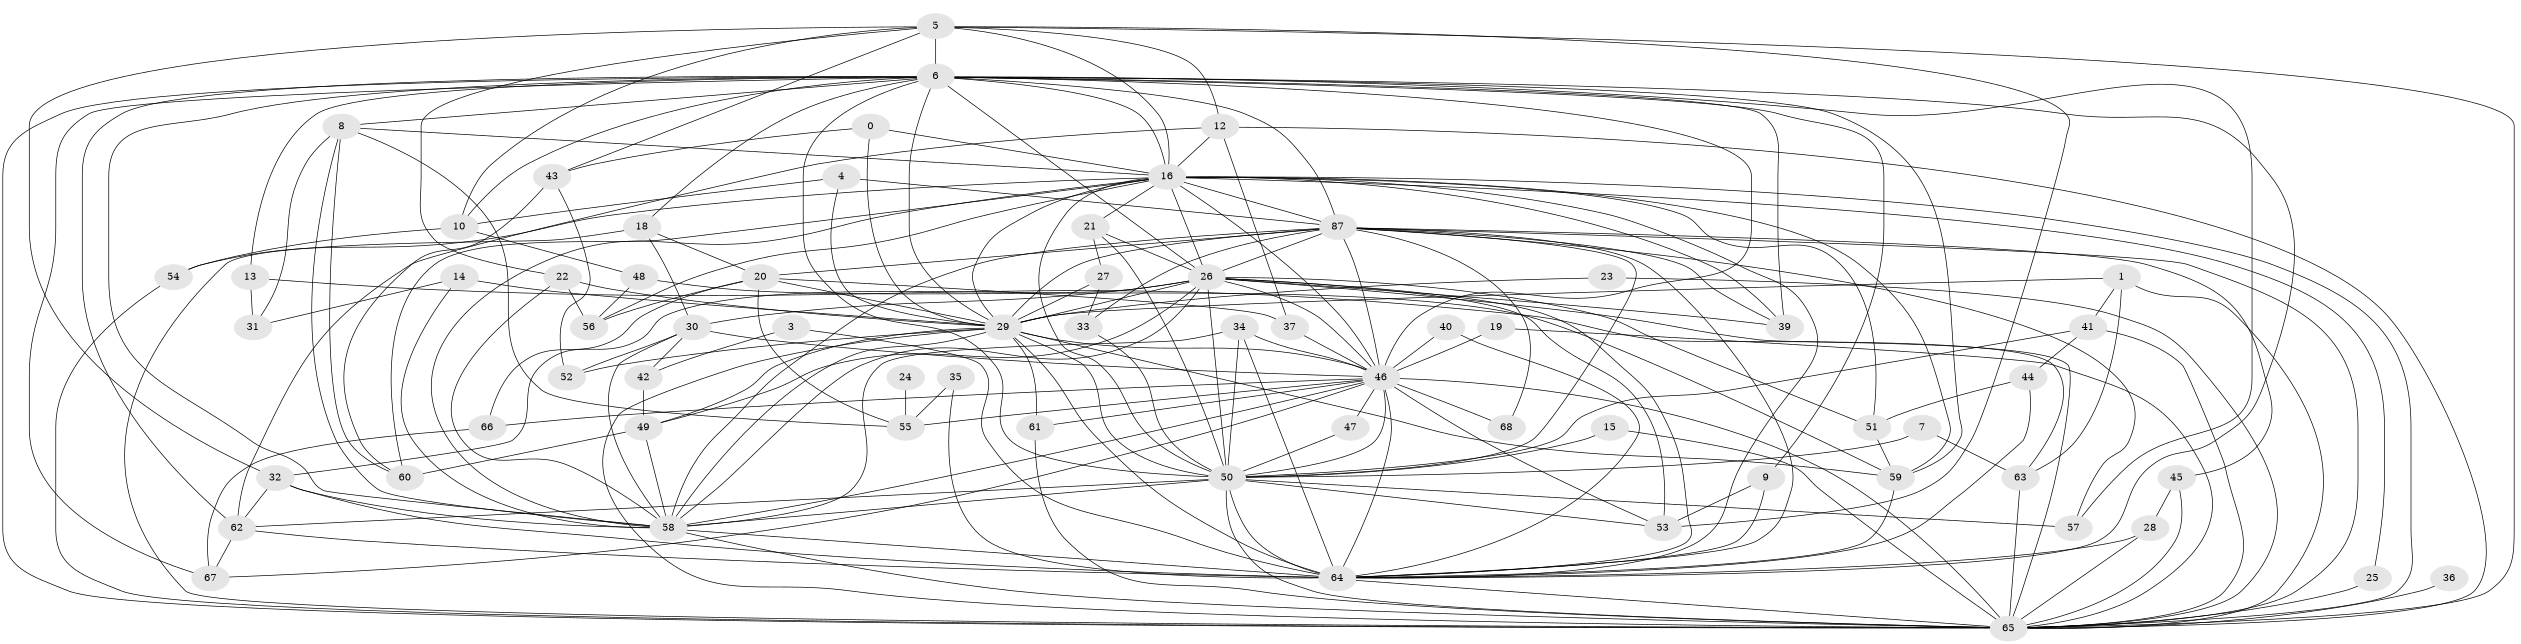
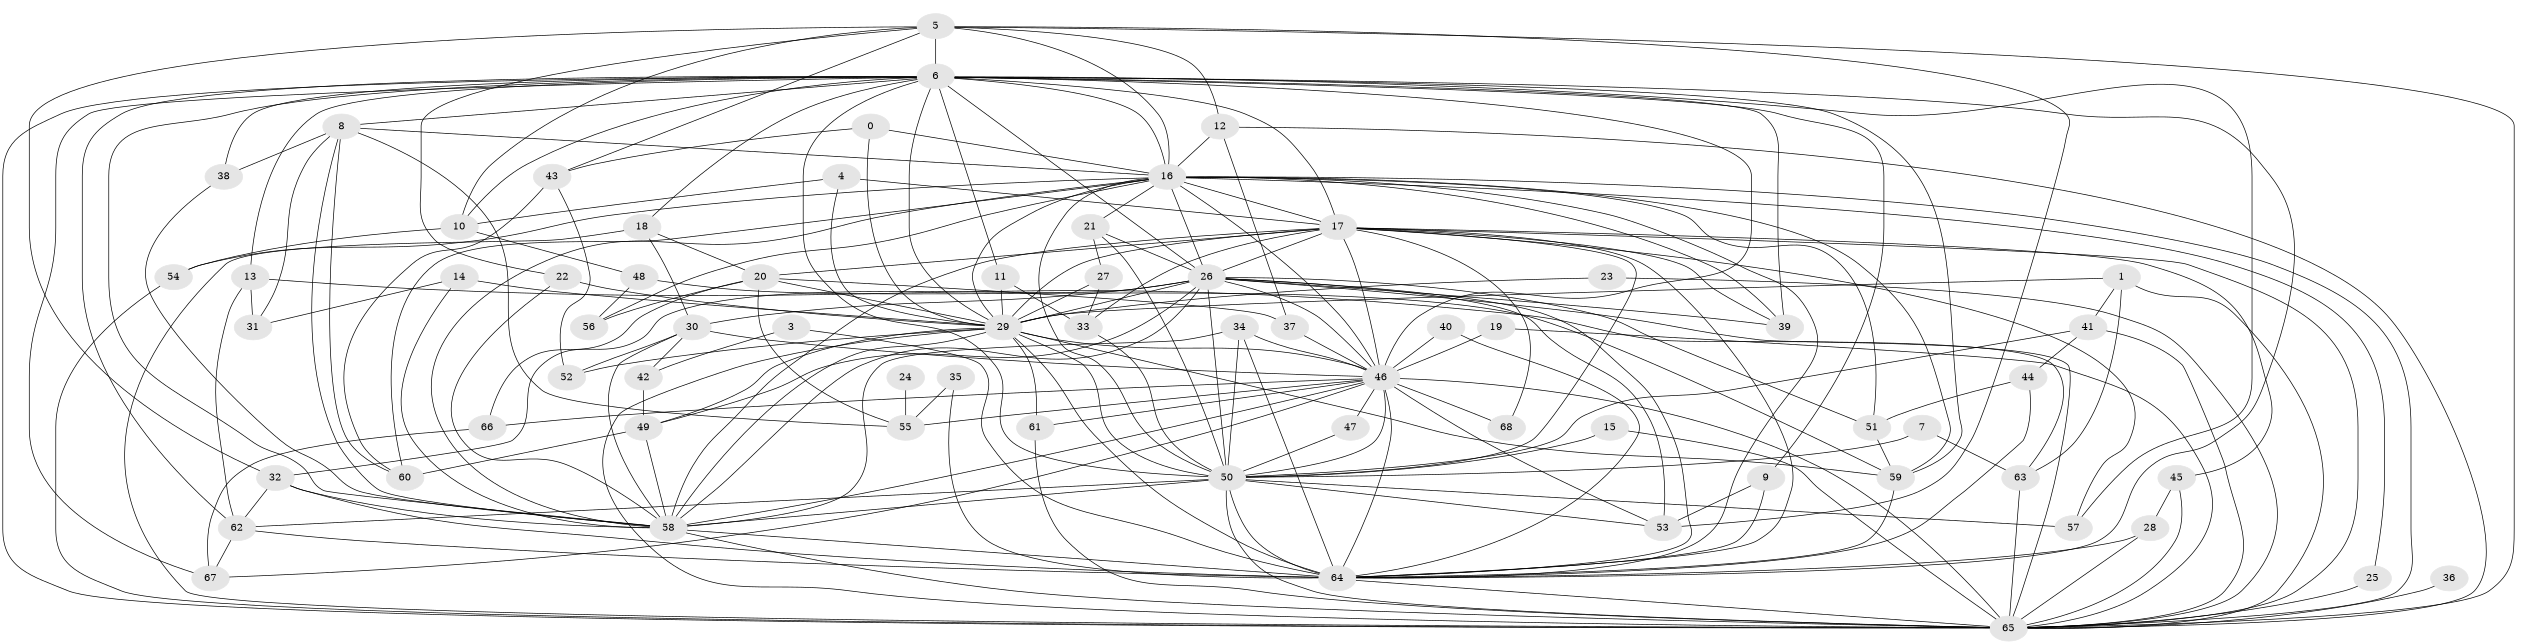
  graph {
    node [color=gray90 style=filled]
    edge [weight=1.0]
    1
    29
    41
    63
    65
    64
    46
    50
    58
    59
    49
    52
    61
    44
    n15 [label=0]
    16
    43
-   17 [label=87]
+   17
    26
    39
    60
    54
    21
    25
    51
    56
    3
    42
    4
    10
    48
    57
    33
    20
    45
    68
    5
    6
    12
    22
    32
    53
    8
    9
+   11
    13
    18
+   38
    62
    67
    37
    31
    55
    30
    66
    47
    7
    14
    15
    27
    28
    19
    23
    24
    34
    35
    36
    40
    1 -- 29
    1 -- 41
    1 -- 63
    1 -- 65
    29 -- 65 [weight=3.0]
    29 -- 64 [weight=3.0]
    29 -- 46 [weight=2.0]
    29 -- 50 [weight=2.0]
    29 -- 58 [weight=2.0]
    29 -- 59
    29 -- 49
    29 -- 52
    29 -- 61
    41 -- 65
    41 -- 50
    41 -- 44
    63 -- 65 [weight=2.0]
    64 -- 65
    46 -- 65
    46 -- 64
    46 -- 50 [weight=2.0]
    46 -- 58
    46 -- 61
    46 -- 68
    46 -- 53
    46 -- 67
    46 -- 55
    46 -- 66
    46 -- 47
    50 -- 65
    50 -- 64
    50 -- 58
    50 -- 57
    50 -- 53
    50 -- 62
    58 -- 65
    58 -- 64 [weight=2.0]
    59 -- 64
    49 -- 58
    49 -- 60
    61 -- 65
    44 -- 64
    44 -- 51
    n15 -- 29
    n15 -- 16
    n15 -- 43
    16 -- 29
    16 -- 65
    16 -- 64
    16 -- 46
    16 -- 50
    16 -- 58 [weight=2.0]
    16 -- 59
    16 -- 17 [weight=2.0]
    16 -- 26
    16 -- 39
    16 -- 60
    16 -- 54
    16 -- 21
    16 -- 25
    16 -- 51
    16 -- 56
    43 -- 52
    43 -- 60
    17 -- 29 [weight=2.0]
    17 -- 65
    17 -- 64
    17 -- 46
    17 -- 50 [weight=2.0]
    17 -- 58
    17 -- 26
    17 -- 39
    17 -- 57
    17 -- 33
    17 -- 20
    17 -- 45
    17 -- 68
    26 -- 29
    26 -- 65
    26 -- 64
    26 -- 46
    26 -- 50
    26 -- 58
    26 -- 49
    26 -- 39
    26 -- 51
    26 -- 32
    26 -- 53
    26 -- 30
    54 -- 65
    21 -- 50
    21 -- 26
    21 -- 27
    25 -- 65
    51 -- 59
    3 -- 64
    3 -- 42
    42 -- 49
    4 -- 29
    4 -- 17
    4 -- 10
    10 -- 54
    10 -- 48
    48 -- 59
    48 -- 56
    33 -- 50
    20 -- 29
    20 -- 56
    20 -- 37
    20 -- 55
    20 -- 66
    45 -- 65
    45 -- 28
    5 -- 65
    5 -- 16
    5 -- 43
    5 -- 10
    5 -- 6
    5 -- 12
    5 -- 22
    5 -- 32
    5 -- 53
    6 -- 29
    6 -- 65 [weight=2.0]
    6 -- 64
    6 -- 46 [weight=2.0]
    6 -- 50 [weight=2.0]
    6 -- 58
    6 -- 59
    6 -- 16 [weight=3.0]
    6 -- 17
    6 -- 26 [weight=2.0]
    6 -- 39
    6 -- 10
    6 -- 57
    6 -- 8
    6 -- 9
+   6 -- 11
    6 -- 13
    6 -- 18
+   6 -- 38
    6 -- 62
    6 -- 67
    12 -- 65
    12 -- 16
-   12 -- 62
+   13 -- 62
    12 -- 37
    22 -- 29
    22 -- 58
-   22 -- 56
    32 -- 64
    32 -- 58
    32 -- 62
    8 -- 58
    8 -- 16
    8 -- 60
+   8 -- 38
    8 -- 31
    8 -- 55
    9 -- 64
    9 -- 53
+   11 -- 29
+   11 -- 33
    13 -- 63
    13 -- 31
    18 -- 65
    18 -- 20
    18 -- 30
+   38 -- 58
    62 -- 64
    62 -- 67
    37 -- 46
    30 -- 46
    30 -- 58
    30 -- 52
    30 -- 42
    66 -- 67
    47 -- 50
    7 -- 63
    7 -- 50
    14 -- 29
    14 -- 58
    14 -- 31
    15 -- 65
    15 -- 50
    27 -- 29
    27 -- 33
    28 -- 65
    28 -- 64
    19 -- 65
    19 -- 46
    23 -- 29
    23 -- 65
    24 -- 55
    34 -- 64
    34 -- 46
    34 -- 50
    34 -- 58
    35 -- 64
    35 -- 55
    36 -- 65
    40 -- 64
    40 -- 46
  }
